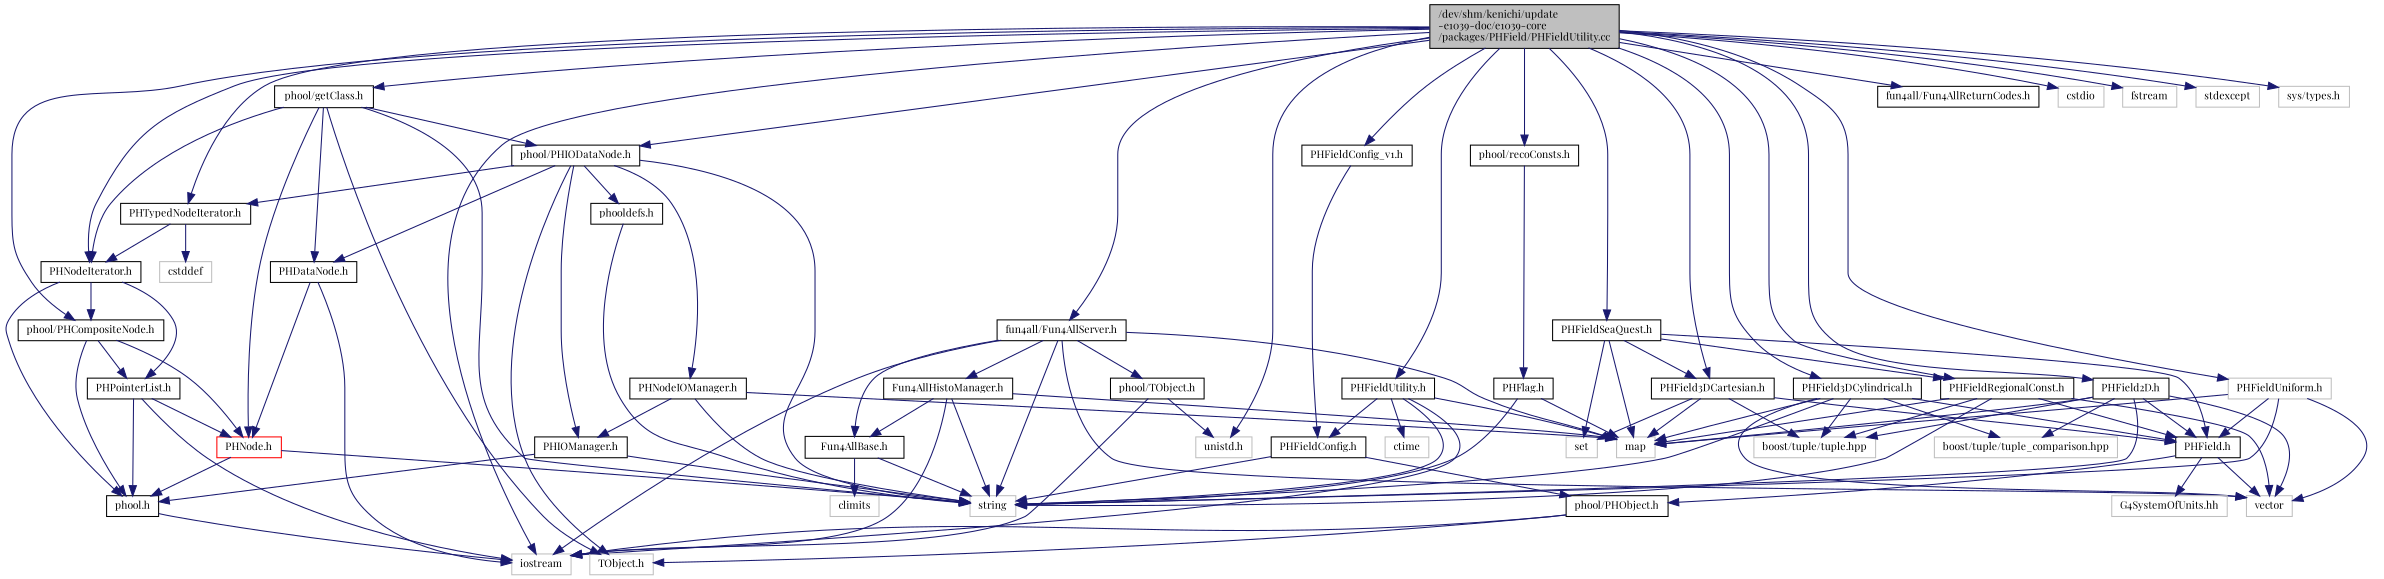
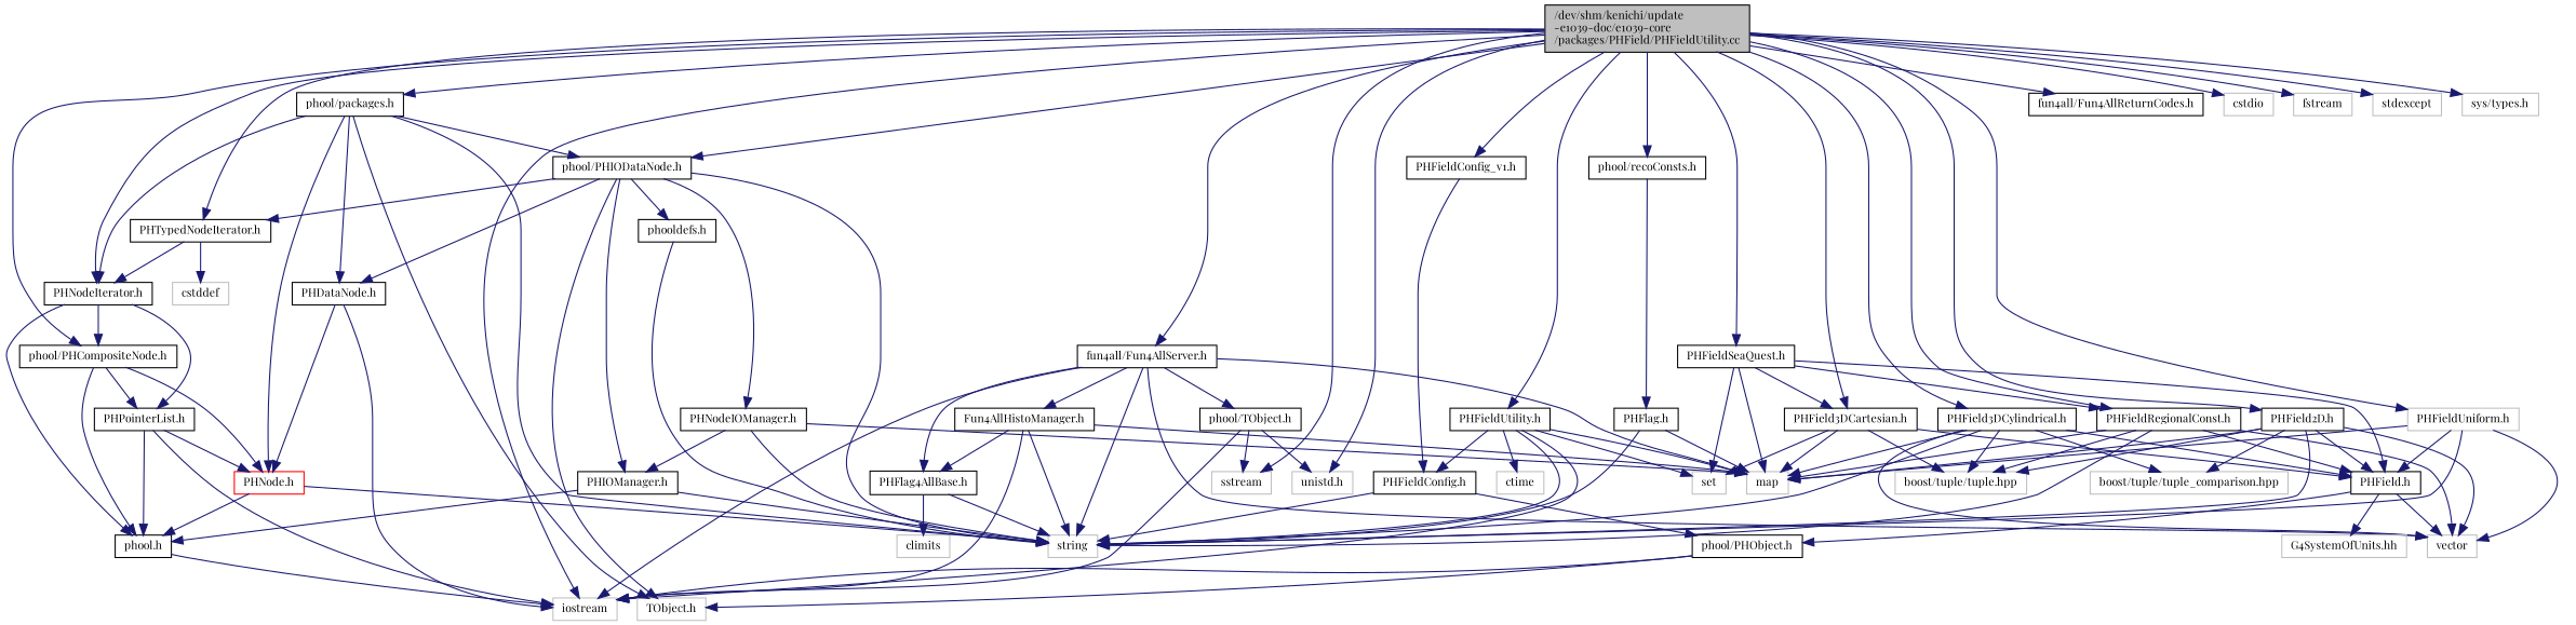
  digraph {
    fontname="Playfair Display"
    node [color=black fontname="Playfair Display" fontsize=10 shape=record]
    edge [color=midnightblue fontname="Playfair Display" fontsize=10 labelfontname=FreeSans labelfontsize=10 style=solid]
    n1 [fillcolor=grey75 fontcolor=black height=0.2 label="/dev/shm/kenichi/update\l-e1039-doc/e1039-core\l/packages/PHField/PHFieldUtility.cc" style=filled width=0.4]
    n2 [height=0.2 label="PHFieldUtility.h" width=0.4]
    n3 [color=grey75 height=0.2 label=iostream width=0.4]
    n4 [height=0.2 label="PHFieldConfig_v1.h" width=0.4]
    n5 [height=0.2 label="PHField2D.h" width=0.4]
    n6 [height=0.2 label="PHField3DCartesian.h" width=0.4]
    n7 [height=0.2 label="PHField3DCylindrical.h" width=0.4]
    n8 [color=grey75 height=0.2 label="PHFieldUniform.h" width=0.4]
    n9 [height=0.2 label="PHFieldRegionalConst.h" width=0.4]
    n10 [height=0.2 label="PHFieldSeaQuest.h" width=0.4]
    n11 [height=0.2 label="fun4all/Fun4AllServer.h" width=0.4]
+   n12 [color=grey75 height=0.2 label=sstream width=0.4]
    n13 [color=grey75 height=0.2 label="unistd.h" width=0.4]
    n14 [height=0.2 label="fun4all/Fun4AllReturnCodes.h" width=0.4]
    n15 [height=0.2 label="phool/PHCompositeNode.h" width=0.4]
    n16 [height=0.2 label="phool/PHIODataNode.h" width=0.4]
    n17 [height=0.2 label="PHTypedNodeIterator.h" width=0.4]
    n18 [height=0.2 label="PHNodeIterator.h" width=0.4]
-   n19 [height=0.2 label="phool/getClass.h" width=0.4]
+   n19 [height=0.2 label="phool/packages.h" width=0.4]
    n20 [height=0.2 label="phool/recoConsts.h" width=0.4]
    n21 [color=grey75 height=0.2 label=cstdio width=0.4]
    n22 [color=grey75 height=0.2 label=fstream width=0.4]
    n23 [color=grey75 height=0.2 label=stdexcept width=0.4]
    n24 [color=grey75 height=0.2 label="sys/types.h" width=0.4]
    n25 [color=grey75 height=0.2 label=ctime width=0.4]
    n26 [color=grey75 height=0.2 label=map width=0.4]
    n27 [color=grey75 height=0.2 label=set width=0.4]
    n28 [color=grey75 height=0.2 label=string width=0.4]
    n29 [height=0.2 label="PHFieldConfig.h" width=0.4]
    n30 [height=0.2 label="PHField.h" width=0.4]
    n31 [color=grey75 height=0.2 label=vector width=0.4]
    n32 [color=grey75 height=0.2 label="boost/tuple/tuple.hpp" width=0.4]
    n33 [color=grey75 height=0.2 label="boost/tuple/tuple_comparison.hpp" width=0.4]
-   n34 [height=0.2 label="Fun4AllBase.h" width=0.4]
+   n34 [height=0.2 label="PHFlag4AllBase.h" width=0.4]
    n35 [height=0.2 label="Fun4AllHistoManager.h" width=0.4]
    n36 [height=0.2 label="phool/TObject.h" width=0.4]
    n37 [height=0.2 label="phool.h" width=0.4]
    n38 [color=red height=0.2 label="PHNode.h" width=0.4]
    n39 [height=0.2 label="PHPointerList.h" width=0.4]
    n40 [color=grey75 height=0.2 label="TObject.h" width=0.4]
    n41 [height=0.2 label="PHDataNode.h" width=0.4]
    n42 [height=0.2 label="PHIOManager.h" width=0.4]
    n43 [height=0.2 label="PHNodeIOManager.h" width=0.4]
    n44 [height=0.2 label="phooldefs.h" width=0.4]
    n45 [color=grey75 height=0.2 label=cstddef width=0.4]
    n46 [height=0.2 label="PHFlag.h" width=0.4]
    n47 [height=0.2 label="phool/PHObject.h" width=0.4]
    n48 [color=grey75 height=0.2 label="G4SystemOfUnits.hh" width=0.4]
    n49 [color=grey75 height=0.2 label=climits width=0.4]
    n1 -> n2
    n1 -> n3
    n1 -> n4
    n1 -> n5
    n1 -> n6
    n1 -> n7
    n1 -> n8
    n1 -> n9
    n1 -> n10
    n1 -> n11
+   n1 -> n12
    n1 -> n13
    n1 -> n14
    n1 -> n15
    n1 -> n16
    n1 -> n17
    n1 -> n18
    n1 -> n19
    n1 -> n20
    n1 -> n21
    n1 -> n22
    n1 -> n23
    n1 -> n24
    n2 -> n3
    n2 -> n25
    n2 -> n26
+   n2 -> n27
    n2 -> n28
    n2 -> n29
    n4 -> n29
    n5 -> n26
    n5 -> n28
    n5 -> n30
    n5 -> n31
    n5 -> n32
    n5 -> n33
    n6 -> n26
    n6 -> n27
    n6 -> n30
    n6 -> n32
    n7 -> n26
    n7 -> n28
    n7 -> n30
    n7 -> n31
    n7 -> n32
    n7 -> n33
    n8 -> n26
    n8 -> n28
    n8 -> n30
    n8 -> n31
    n9 -> n26
    n9 -> n28
    n9 -> n30
    n9 -> n31
    n9 -> n32
    n10 -> n6
    n10 -> n9
    n10 -> n26
    n10 -> n27
    n10 -> n30
    n11 -> n3
    n11 -> n26
    n11 -> n28
    n11 -> n31
    n11 -> n34
    n11 -> n35
    n11 -> n36
    n15 -> n37
    n15 -> n38
    n15 -> n39
    n16 -> n17
    n16 -> n28
    n16 -> n40
    n16 -> n41
    n16 -> n42
    n16 -> n43
    n16 -> n44
    n17 -> n18
    n17 -> n45
    n18 -> n15
    n18 -> n37
    n18 -> n39
    n19 -> n16
    n19 -> n18
    n19 -> n28
    n19 -> n38
    n19 -> n40
    n19 -> n41
    n20 -> n46
    n29 -> n28
    n29 -> n47
    n30 -> n31
    n30 -> n47
    n30 -> n48
    n34 -> n28
    n34 -> n49
    n35 -> n3
    n35 -> n26
    n35 -> n28
    n35 -> n34
    n36 -> n3
+   n36 -> n12
    n36 -> n13
    n37 -> n3
    n38 -> n28
    n38 -> n37
    n39 -> n3
    n39 -> n37
    n39 -> n38
    n41 -> n3
    n41 -> n38
    n42 -> n28
    n42 -> n37
    n43 -> n26
    n43 -> n28
    n43 -> n42
    n44 -> n28
    n46 -> n26
    n46 -> n28
    n47 -> n3
    n47 -> n40
  }
